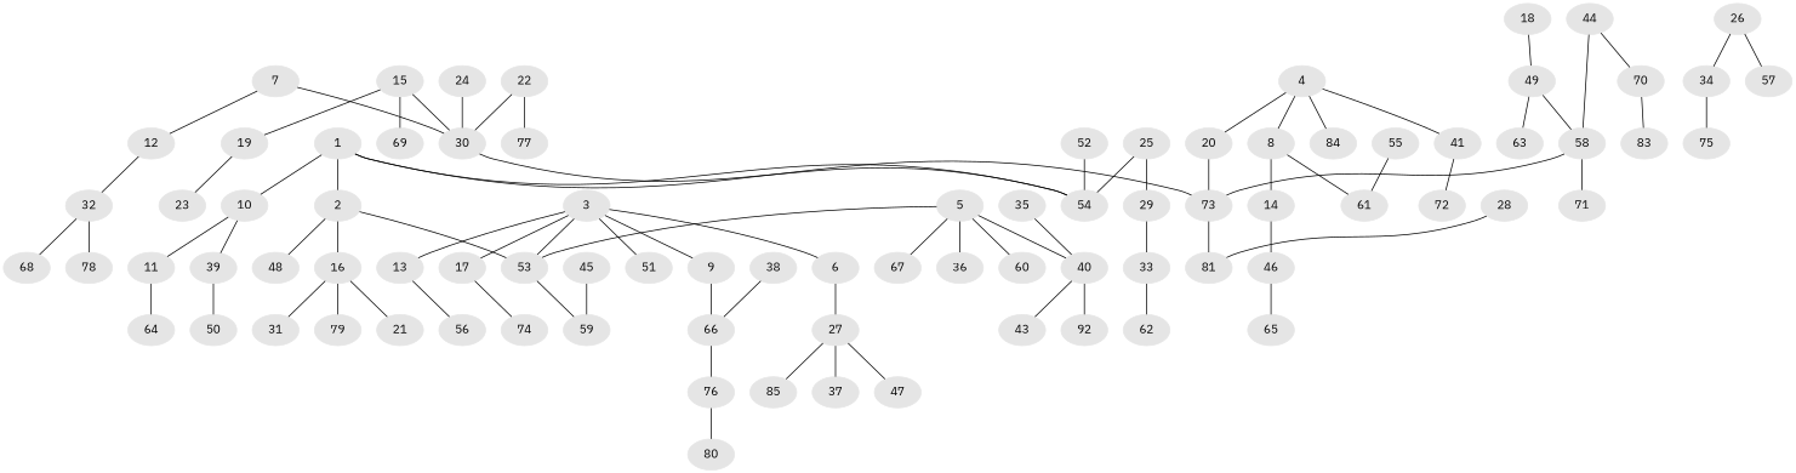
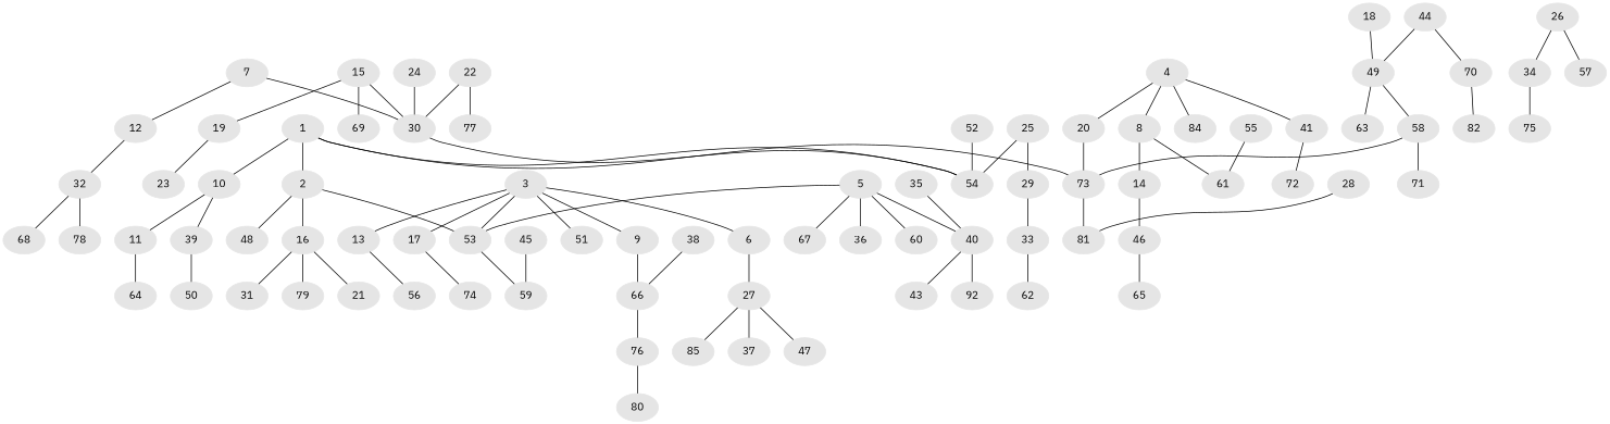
  graph {
    fontname="IBM Plex Sans"
    node [color=gray90 fontname="IBM Plex Sans" style=filled]
    edge [fontname="IBM Plex Sans" weight=1.0]
    1
    2
    10
    54
    73
    16
    48
    53
    11
    39
    81
    21
    31
    79
    59
    3
    6
    9
    13
    17
    51
    27
    66
    56
    74
    4
    8
    41
    84
    20
    14
    61
    72
    5
    36
    40
    60
    67
    43
    n40 [label=92]
    37
    47
    85
    7
    12
    30
    32
    46
    76
    64
    50
    68
    78
    65
    15
    19
    69
    23
    18
    49
    58
    63
    22
    77
    26
    34
    57
    24
    25
    29
    33
    75
    28
    62
    35
    38
    44
    70
    71
-   83
+   83 [label=82]
    45
    52
    55
    80
    1 -- 2
    1 -- 10
    1 -- 54
    1 -- 73
    2 -- 16
    2 -- 48
    2 -- 53
    10 -- 11
    10 -- 39
    73 -- 81
    16 -- 21
    16 -- 31
    16 -- 79
    53 -- 59
    11 -- 64
    39 -- 50
    3 -- 53
    3 -- 6
    3 -- 9
    3 -- 13
    3 -- 17
    3 -- 51
    6 -- 27
    9 -- 66
    13 -- 56
    17 -- 74
    27 -- 37
    27 -- 47
    27 -- 85
    66 -- 76
    4 -- 8
    4 -- 41
    4 -- 84
    4 -- 20
    8 -- 14
    8 -- 61
    41 -- 72
    20 -- 73
    14 -- 46
    5 -- 53
    5 -- 36
    5 -- 40
    5 -- 60
    5 -- 67
    40 -- 43
    40 -- n40
    7 -- 12
    7 -- 30
    12 -- 32
    30 -- 54
    32 -- 68
    32 -- 78
    46 -- 65
    76 -- 80
    15 -- 30
    15 -- 19
    15 -- 69
    19 -- 23
    18 -- 49
    49 -- 58
    49 -- 63
    58 -- 73
    58 -- 71
    22 -- 30
    22 -- 77
    26 -- 34
    26 -- 57
    34 -- 75
    24 -- 30
    25 -- 54
    25 -- 29
    29 -- 33
    33 -- 62
    28 -- 81
    35 -- 40
    38 -- 66
-   44 -- 58
+   44 -- 49
    44 -- 70
    70 -- 83
    45 -- 59
    52 -- 54
    55 -- 61
  }
